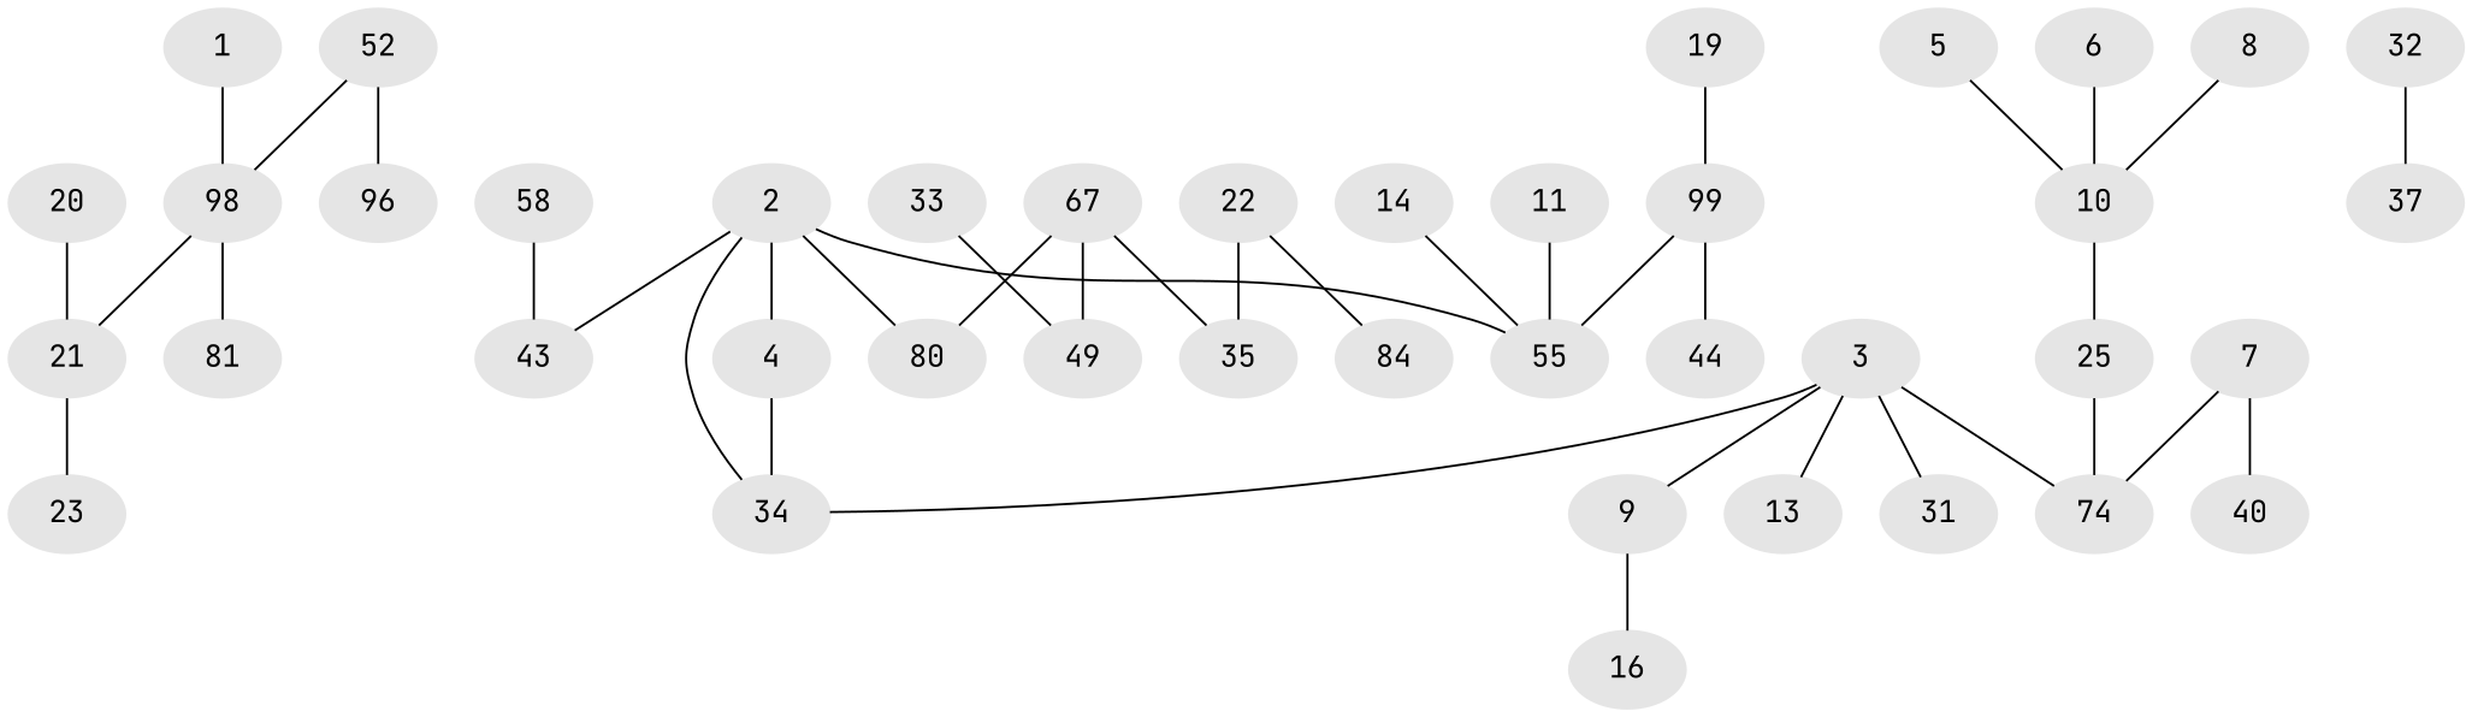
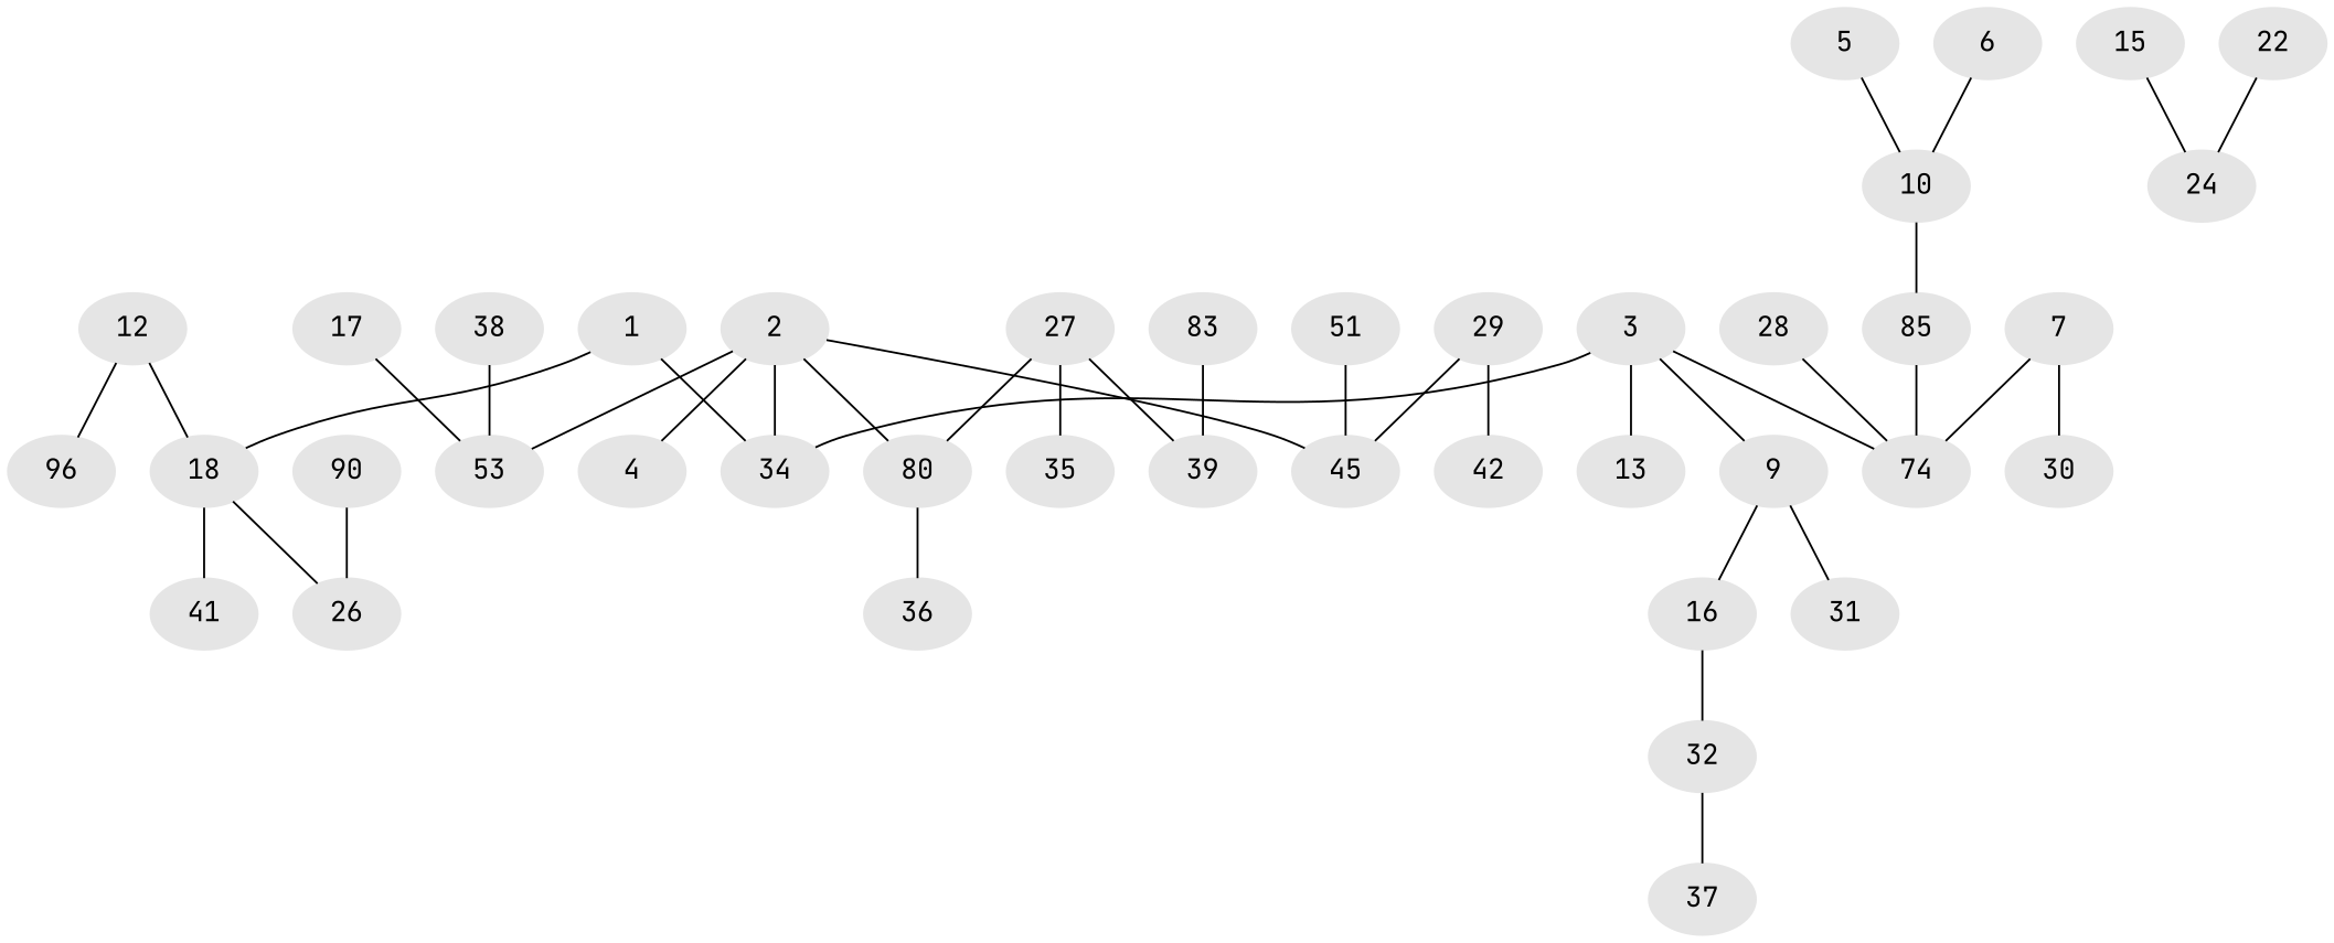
  graph {
    fontname="JetBrains Mono"
    node [color=gray90 fontname="JetBrains Mono" style=filled]
    edge [fontname="JetBrains Mono" weight=1.0]
    1
-   18 [label=98]
+   18
    34
-   21
-   41 [label=81]
+   21 [label=26]
+   41
    2
    4
    n8 [label=80]
-   43
-   45 [label=55]
+   43 [label=53]
+   45
+   36
    3
    9
    13
    31
    n16 [label=74]
    16
    5
    10
-   25
+   25 [label=85]
    6
    7
-   40
-   8
+   40 [label=30]
    32
-   11
-   12 [label=52]
+   11 [label=51]
+   12
    n28 [label=96]
-   14
-   24 [label=84]
+   15
+   24
    37
-   23
-   19
-   29 [label=99]
-   42 [label=44]
-   20
+   17
+   29
+   42
+   20 [label=90]
    22
    35
-   27 [label=67]
-   39 [label=49]
-   33
-   38 [label=58]
+   27
+   39
+   28
+   33 [label=83]
+   38
    1 -- 18
-   4 -- 34
+   1 -- 34
    18 -- 21
    18 -- 41
-   21 -- 23
    2 -- 34
    2 -- 4
    2 -- n8
    2 -- 43
    2 -- 45
+   n8 -- 36
    3 -- 34
    3 -- 9
    3 -- 13
-   3 -- 31
+   9 -- 31
    3 -- n16
    9 -- 16
+   16 -- 32
    5 -- 10
    10 -- 25
    25 -- n16
    6 -- 10
    7 -- n16
    7 -- 40
-   8 -- 10
    32 -- 37
    11 -- 45
    12 -- 18
    12 -- n28
-   14 -- 45
-   19 -- 29
+   15 -- 24
+   17 -- 43
    29 -- 45
    29 -- 42
    20 -- 21
    22 -- 24
-   22 -- 35
    27 -- n8
    27 -- 35
    27 -- 39
+   28 -- n16
    33 -- 39
    38 -- 43
  }
